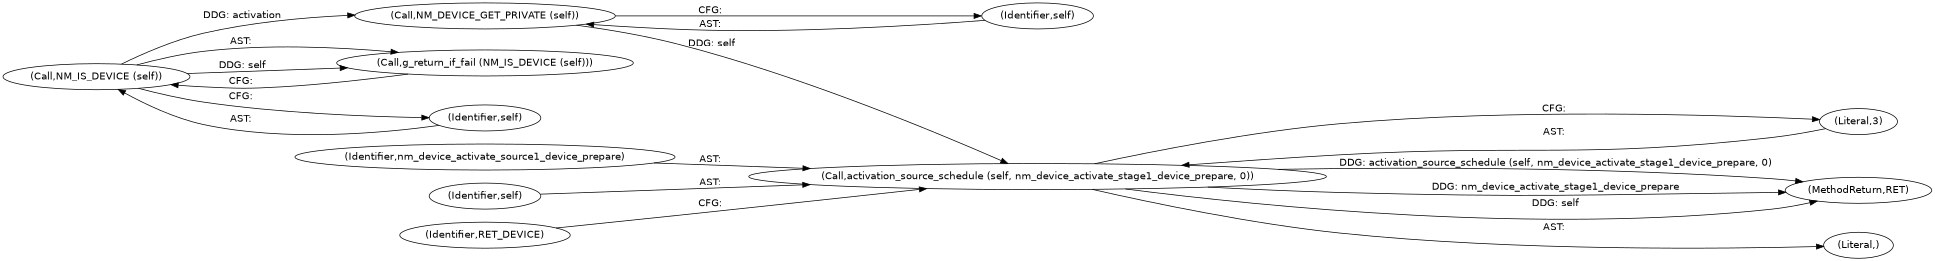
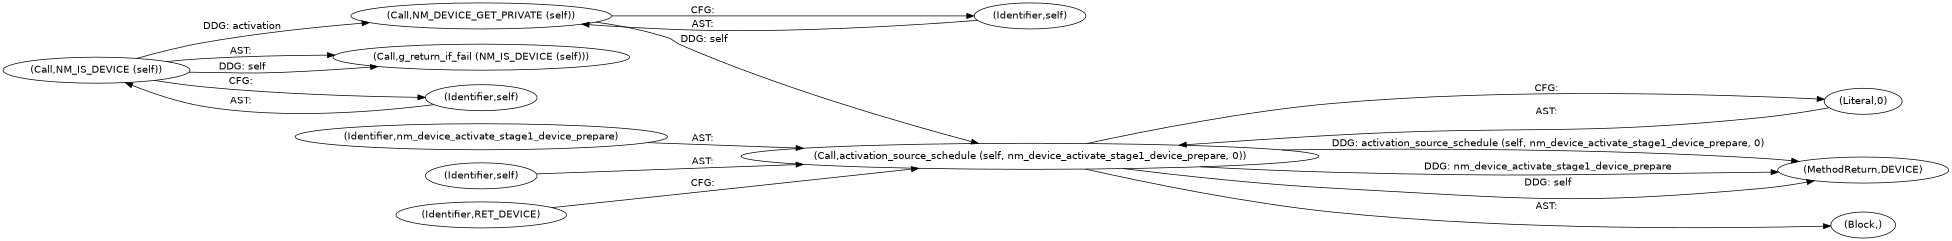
  digraph {
    fontname="DejaVu Sans"
    rankdir=LR
    node [fontname="DejaVu Sans"]
    edge [fontname="DejaVu Sans"]
    n1 [label="(Call,activation_source_schedule (self, nm_device_activate_stage1_device_prepare, 0))"]
-   n2 [label="(Literal,3)"]
-   n3 [label="(MethodReturn,RET)"]
-   n4 [label="(Literal,)"]
+   n2 [label="(Literal,0)"]
+   n3 [label="(MethodReturn,DEVICE)"]
+   n4 [label="(Block,)"]
    n5 [label="(Call,NM_DEVICE_GET_PRIVATE (self))"]
    n6 [label="(Identifier,self)"]
    n7 [label="(Call,NM_IS_DEVICE (self))"]
    n8 [label="(Call,g_return_if_fail (NM_IS_DEVICE (self)))"]
    n9 [label="(Identifier,self)"]
-   n10 [label="(Identifier,nm_device_activate_source1_device_prepare)"]
+   n10 [label="(Identifier,nm_device_activate_stage1_device_prepare)"]
    n11 [label="(Identifier,self)"]
    n12 [label="(Identifier,RET_DEVICE)"]
    n1 -> n2 [label="CFG: "]
    n1 -> n3 [label="DDG: activation_source_schedule (self, nm_device_activate_stage1_device_prepare, 0)"]
    n1 -> n3 [label="DDG: nm_device_activate_stage1_device_prepare"]
    n1 -> n3 [label="DDG: self"]
    n1 -> n4 [label="AST: "]
    n2 -> n1 [label="AST: "]
    n5 -> n1 [label="DDG: self"]
    n5 -> n6 [label="CFG: "]
    n6 -> n5 [label="AST: "]
    n7 -> n5 [label="DDG: activation"]
    n7 -> n8 [label="AST: "]
    n7 -> n8 [label="DDG: self"]
    n7 -> n9 [label="CFG: "]
-   n8 -> n7 [label="CFG: "]
    n9 -> n7 [label="AST: "]
    n10 -> n1 [label="AST: "]
    n11 -> n1 [label="AST: "]
    n12 -> n1 [label="CFG: "]
  }
